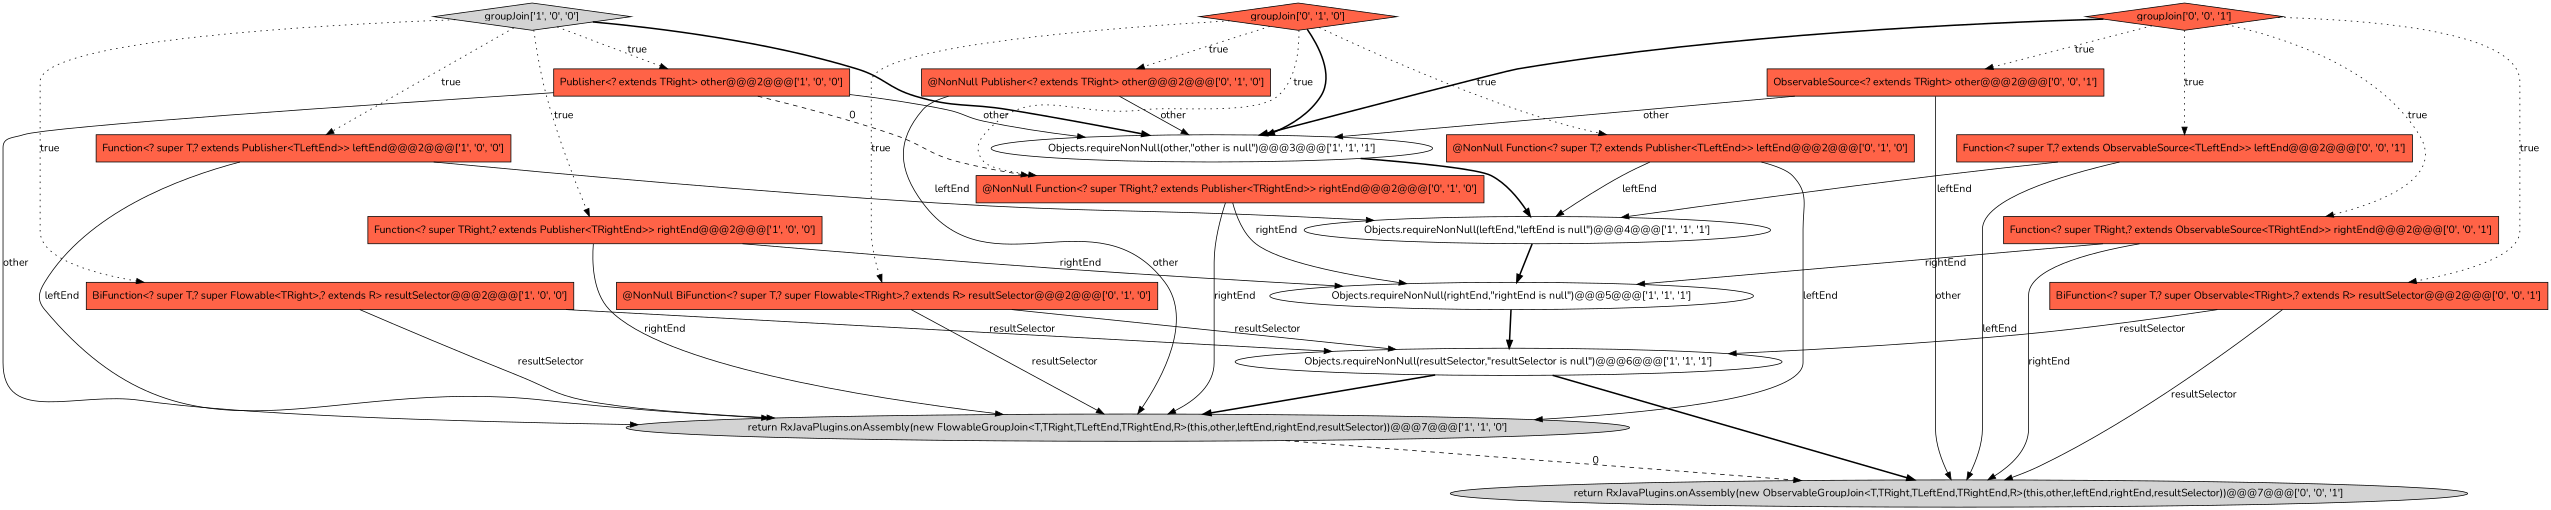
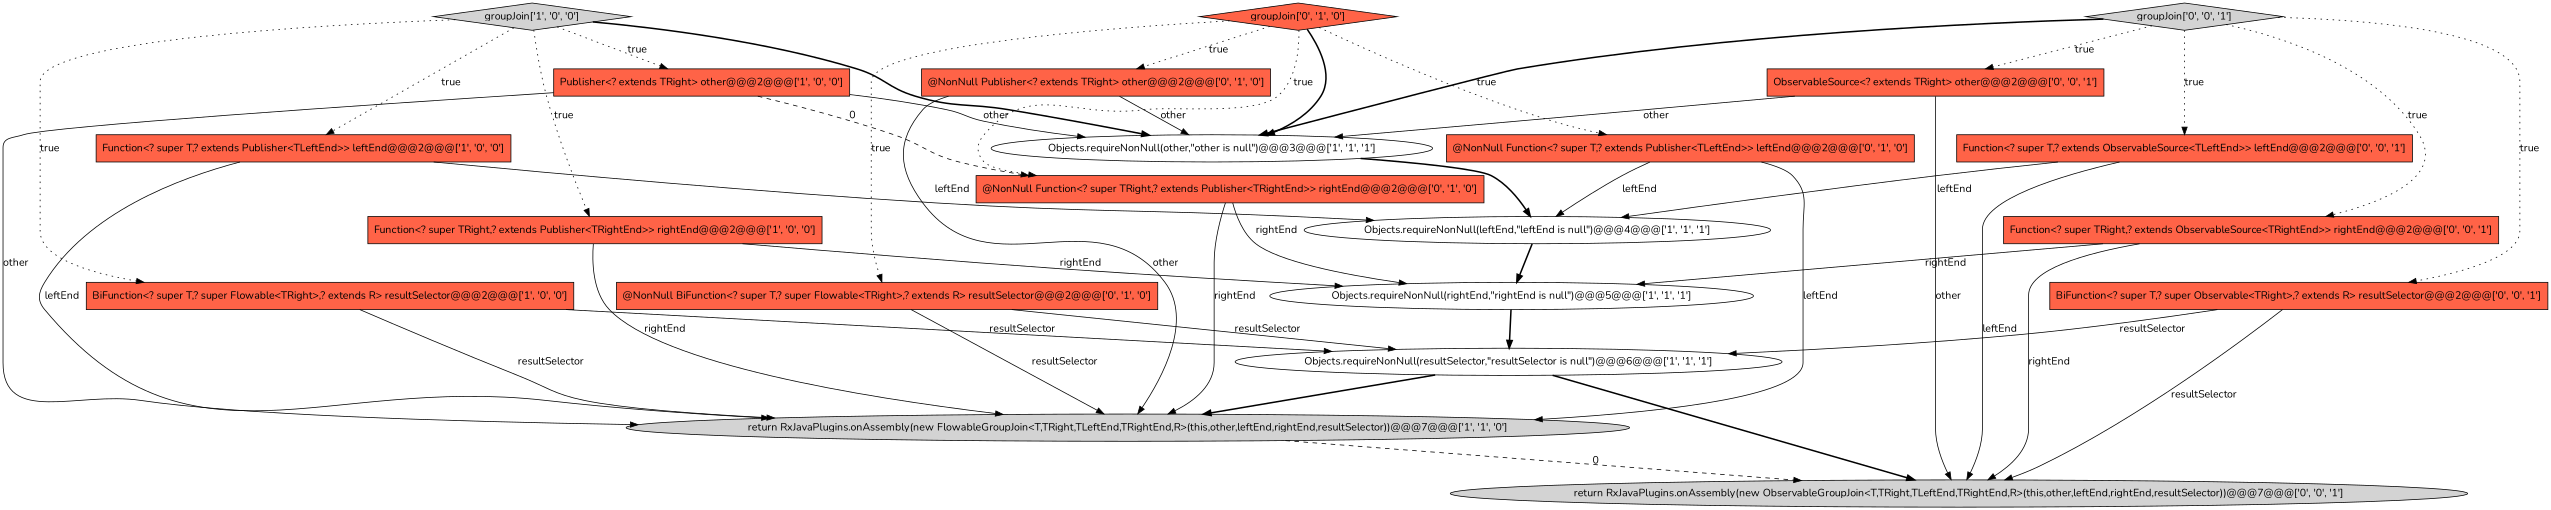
  digraph {
    fontname=Nunito
    node [fillcolor=tomato fontname=Nunito shape=box style=filled]
    edge [fontname=Nunito style=solid]
    n1 [label="@NonNull Publisher<? extends TRight> other@@@2@@@['0', '1', '0']"]
    n2 [fillcolor=white label="Objects.requireNonNull(other,\"other is null\")@@@3@@@['1', '1', '1']" shape=ellipse]
    n3 [fillcolor=lightgray label="return RxJavaPlugins.onAssembly(new FlowableGroupJoin<T,TRight,TLeftEnd,TRightEnd,R>(this,other,leftEnd,rightEnd,resultSelector))@@@7@@@['1', '1', '0']" shape=ellipse]
    n4 [fillcolor=white label="Objects.requireNonNull(leftEnd,\"leftEnd is null\")@@@4@@@['1', '1', '1']" shape=ellipse]
    n5 [fillcolor=lightgray label="return RxJavaPlugins.onAssembly(new ObservableGroupJoin<T,TRight,TLeftEnd,TRightEnd,R>(this,other,leftEnd,rightEnd,resultSelector))@@@7@@@['0', '0', '1']" shape=ellipse]
    n6 [label="@NonNull Function<? super T,? extends Publisher<TLeftEnd>> leftEnd@@@2@@@['0', '1', '0']"]
    n7 [fillcolor=white label="Objects.requireNonNull(rightEnd,\"rightEnd is null\")@@@5@@@['1', '1', '1']" shape=ellipse]
    n8 [label="Function<? super T,? extends Publisher<TLeftEnd>> leftEnd@@@2@@@['1', '0', '0']"]
    n9 [label="BiFunction<? super T,? super Flowable<TRight>,? extends R> resultSelector@@@2@@@['1', '0', '0']"]
    n10 [fillcolor=white label="Objects.requireNonNull(resultSelector,\"resultSelector is null\")@@@6@@@['1', '1', '1']" shape=ellipse]
    n11 [label="ObservableSource<? extends TRight> other@@@2@@@['0', '0', '1']"]
    n12 [label="Publisher<? extends TRight> other@@@2@@@['1', '0', '0']"]
    n13 [label="@NonNull Function<? super TRight,? extends Publisher<TRightEnd>> rightEnd@@@2@@@['0', '1', '0']"]
    n14 [label="Function<? super TRight,? extends Publisher<TRightEnd>> rightEnd@@@2@@@['1', '0', '0']"]
-   n15 [label="groupJoin['0', '0', '1']" shape=diamond]
+   n15 [fillcolor=lightgray label="groupJoin['0', '0', '1']" shape=diamond]
    n16 [label="Function<? super T,? extends ObservableSource<TLeftEnd>> leftEnd@@@2@@@['0', '0', '1']"]
    n17 [label="Function<? super TRight,? extends ObservableSource<TRightEnd>> rightEnd@@@2@@@['0', '0', '1']"]
    n18 [label="BiFunction<? super T,? super Observable<TRight>,? extends R> resultSelector@@@2@@@['0', '0', '1']"]
    n19 [label="@NonNull BiFunction<? super T,? super Flowable<TRight>,? extends R> resultSelector@@@2@@@['0', '1', '0']"]
    n20 [label="groupJoin['0', '1', '0']" shape=diamond]
    n21 [fillcolor=lightgray label="groupJoin['1', '0', '0']" shape=diamond]
    n1 -> n2 [label=other]
    n1 -> n3 [label=other]
    n2 -> n4 [style=bold]
    n3 -> n5 [label=0 style=dashed]
    n4 -> n7 [style=bold]
    n6 -> n3 [label=leftEnd]
    n6 -> n4 [label=leftEnd]
    n7 -> n10 [style=bold]
    n8 -> n3 [label=leftEnd]
    n8 -> n4 [label=leftEnd]
    n9 -> n3 [label=resultSelector]
    n9 -> n10 [label=resultSelector]
    n10 -> n3 [style=bold]
    n10 -> n5 [style=bold]
    n11 -> n2 [label=other]
    n11 -> n5 [label=other]
    n12 -> n2 [label=other]
    n12 -> n3 [label=other]
    n12 -> n13 [label=0 style=dashed]
    n13 -> n3 [label=rightEnd]
    n13 -> n7 [label=rightEnd]
    n14 -> n3 [label=rightEnd]
    n14 -> n7 [label=rightEnd]
    n15 -> n2 [style=bold]
    n15 -> n11 [label=true style=dotted]
    n15 -> n16 [label=true style=dotted]
    n15 -> n17 [label=true style=dotted]
    n15 -> n18 [label=true style=dotted]
    n16 -> n4 [label=leftEnd]
    n16 -> n5 [label=leftEnd]
    n17 -> n5 [label=rightEnd]
    n17 -> n7 [label=rightEnd]
    n18 -> n5 [label=resultSelector]
    n18 -> n10 [label=resultSelector]
    n19 -> n3 [label=resultSelector]
    n19 -> n10 [label=resultSelector]
    n20 -> n1 [label=true style=dotted]
    n20 -> n2 [style=bold]
    n20 -> n6 [label=true style=dotted]
    n20 -> n13 [label=true style=dotted]
    n20 -> n19 [label=true style=dotted]
    n21 -> n2 [style=bold]
    n21 -> n8 [label=true style=dotted]
    n21 -> n9 [label=true style=dotted]
    n21 -> n12 [label=true style=dotted]
    n21 -> n14 [label=true style=dotted]
  }
